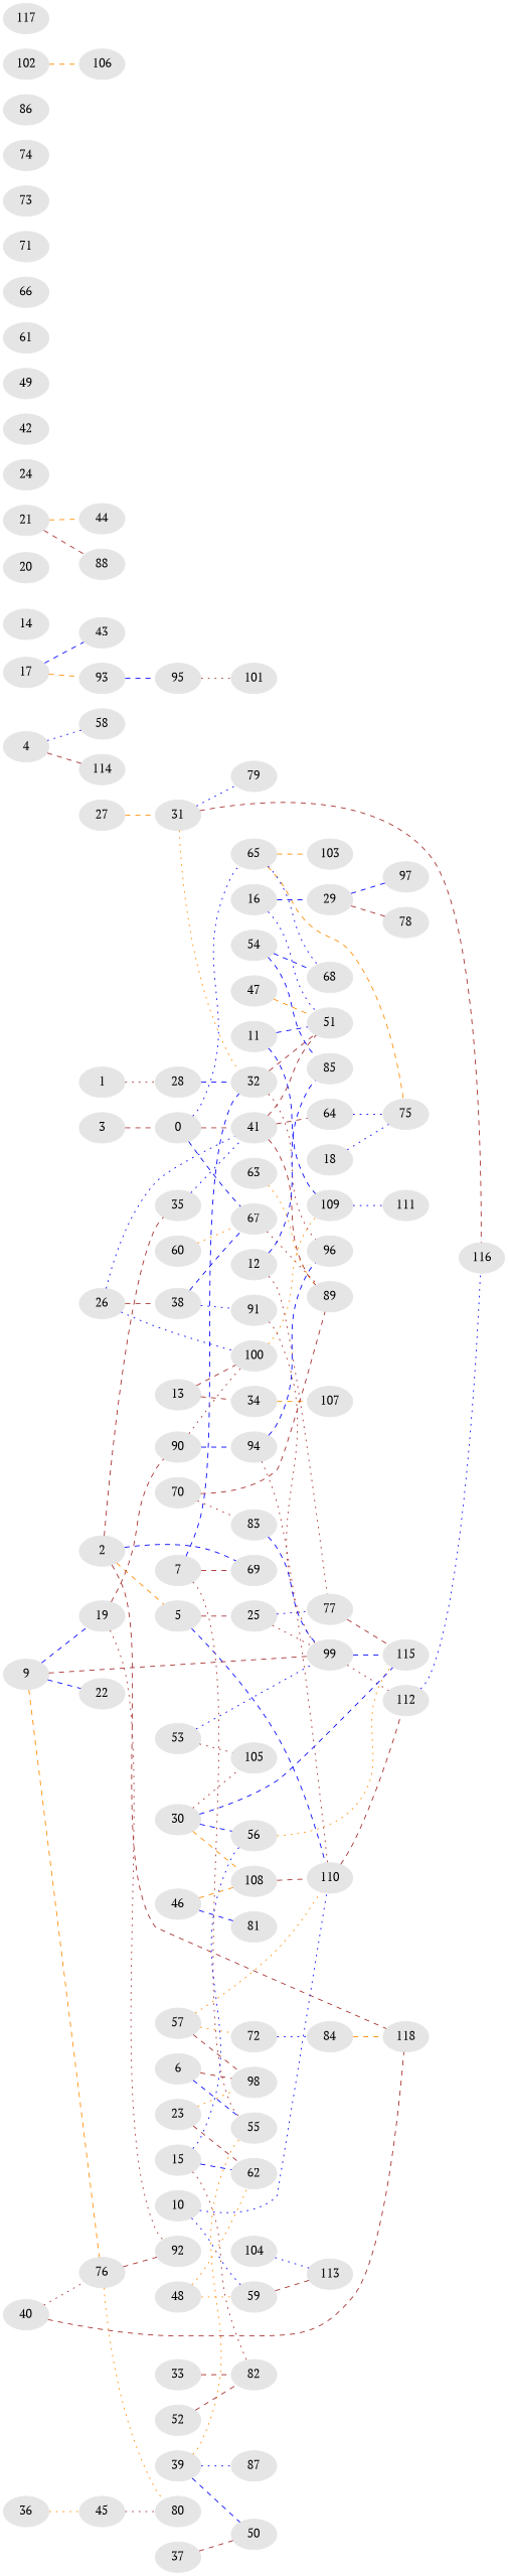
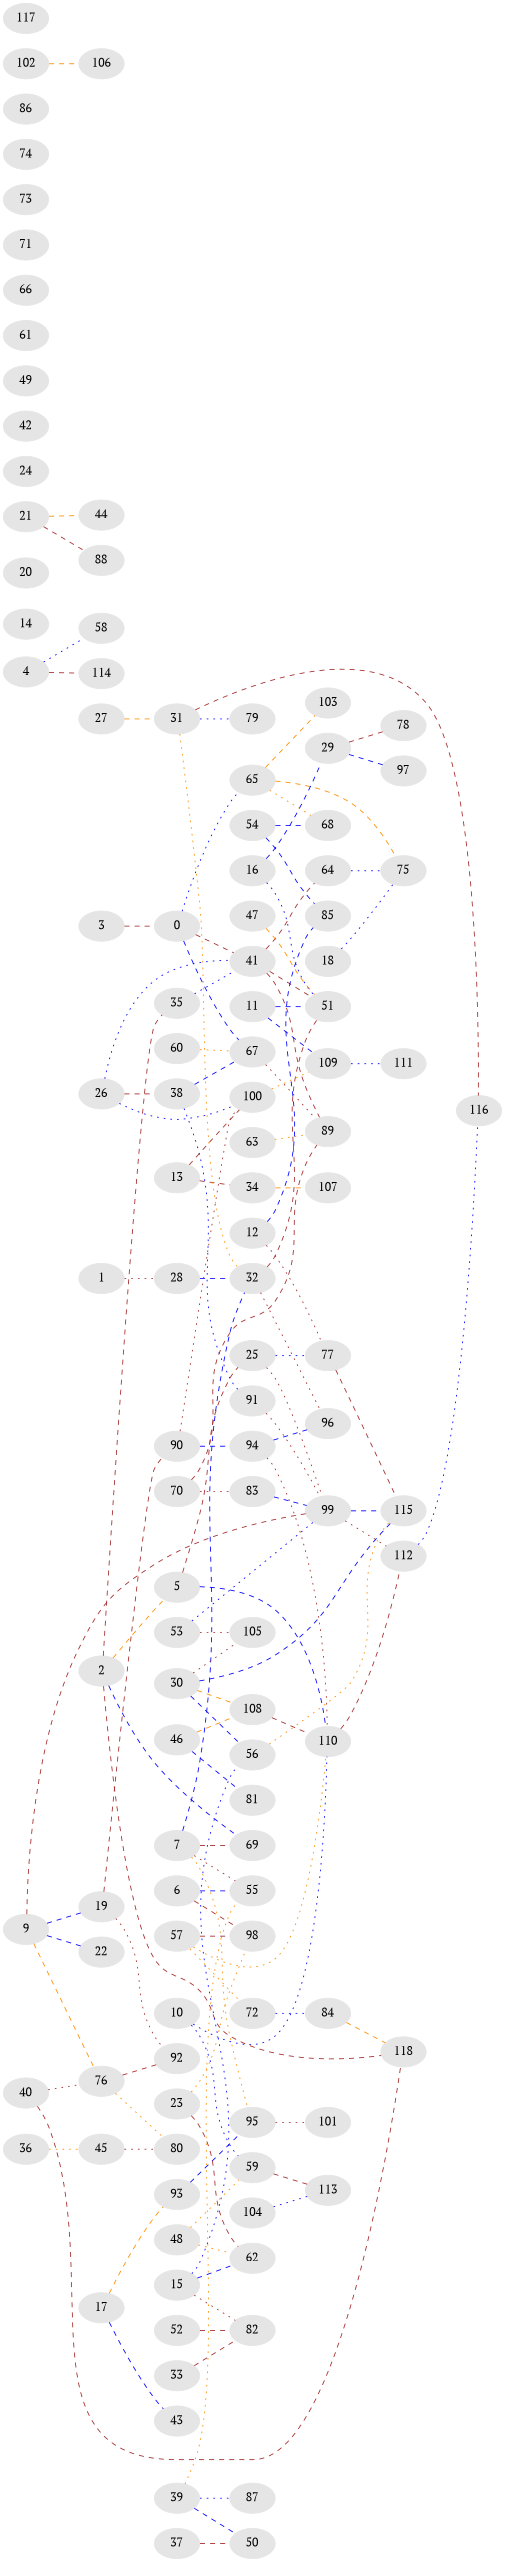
  graph {
    fontname="PT Serif"
    rankdir=LR
    node [color=gray90 fontname="PT Serif" style=filled]
    edge [color=brown fontname="PT Serif" style=dashed]
    1
    28
    32
    2
    5
    35
    69
    118
    25
    110
    41
    n12 [label=0]
    3
    65
    67
    4
    58
    114
    99
    77
    112
    6
    55
    98
    7
    95
    51
    96
    101
    64
    89
    75
    68
    103
    9
    19
    22
    76
    90
    92
    80
    115
    10
    59
    113
    11
    109
    111
    12
    85
    13
    34
    100
    107
    14
    15
    56
    62
    82
    16
    29
    78
    97
    17
    43
    93
    18
    94
    20
    21
    44
    88
    23
    24
    26
    38
    91
    27
    31
    79
    116
    30
    105
    108
    33
    36
    45
    37
    50
    39
    87
    40
    42
    46
    81
    47
    48
    49
    52
    53
    54
    57
    72
    84
    60
    61
    63
    66
    70
    83
    71
    73
    74
    86
    102
    106
    104
    117
    1 -- 28 [style=dotted]
    28 -- 32 [color=blue]
    32 -- 51
    32 -- 96 [style=dotted]
    2 -- 5 [color=darkorange]
    2 -- 35
    2 -- 69 [color=blue]
    2 -- 118
    5 -- 25
    5 -- 110 [color=blue]
    35 -- 41 [color=blue style=dotted]
    25 -- 99 [style=dotted]
    25 -- 77 [color=blue style=dotted]
    110 -- 112
    41 -- 51
    41 -- 64
    41 -- 89
    n12 -- 41
    n12 -- 65 [color=blue style=dotted]
    n12 -- 67 [color=blue]
    3 -- n12
    65 -- 75 [color=darkorange]
-   65 -- 68 [color=blue style=dotted]
+   65 -- 68 [color=darkorange style=dotted]
    65 -- 103 [color=darkorange]
    67 -- 89 [style=dotted]
    4 -- 58 [color=blue style=dotted]
    4 -- 114
    99 -- 112 [style=dotted]
    99 -- 115 [color=blue]
    77 -- 115
    112 -- 116 [color=blue style=dotted]
    6 -- 55 [color=blue]
    6 -- 98
    7 -- 32 [color=blue]
    7 -- 69
    7 -- 55 [style=dotted]
+   7 -- 95 [color=darkorange style=dotted]
    95 -- 101 [style=dotted]
    64 -- 75 [color=blue style=dotted]
    9 -- 99
    9 -- 19 [color=blue]
    9 -- 22 [color=blue]
    9 -- 76 [color=darkorange]
    19 -- 90
    19 -- 92 [style=dotted]
    76 -- 92
    76 -- 80 [color=darkorange style=dotted]
    90 -- 100 [style=dotted]
    90 -- 94 [color=blue]
    10 -- 110 [color=blue style=dotted]
    10 -- 59 [color=blue style=dotted]
    59 -- 113
    11 -- 51 [color=blue]
    11 -- 109 [color=blue]
    109 -- 111 [color=blue style=dotted]
    12 -- 77 [style=dotted]
    12 -- 85 [color=blue]
    13 -- 34
    13 -- 100
    34 -- 107 [color=darkorange]
    100 -- 109 [color=darkorange style=dotted]
    15 -- 56 [color=blue style=dotted]
    15 -- 62 [color=blue]
    15 -- 82 [style=dotted]
    56 -- 115 [color=darkorange style=dotted]
    16 -- 51 [color=blue style=dotted]
    16 -- 29 [color=blue]
    29 -- 78
    29 -- 97 [color=blue]
    17 -- 43 [color=blue]
    17 -- 93 [color=darkorange]
    93 -- 95 [color=blue]
    18 -- 75 [color=blue style=dotted]
    94 -- 110 [style=dotted]
    94 -- 96 [color=blue]
    21 -- 44 [color=darkorange]
    21 -- 88
    23 -- 98 [color=darkorange style=dotted]
    23 -- 62
    26 -- 41 [color=blue style=dotted]
    26 -- 100 [color=blue style=dotted]
    26 -- 38
    38 -- 67 [color=blue]
    38 -- 91 [color=blue style=dotted]
    91 -- 99 [style=dotted]
    27 -- 31 [color=darkorange]
    31 -- 32 [color=darkorange style=dotted]
    31 -- 79 [color=blue style=dotted]
    31 -- 116
    30 -- 115 [color=blue]
    30 -- 56 [color=blue]
    30 -- 105 [style=dotted]
    30 -- 108 [color=darkorange]
    108 -- 110
    33 -- 82
    36 -- 45 [color=darkorange style=dotted]
    45 -- 80 [style=dotted]
    37 -- 50
    39 -- 55 [color=darkorange style=dotted]
    39 -- 50 [color=blue]
    39 -- 87 [color=blue style=dotted]
    40 -- 118
    40 -- 76 [style=dotted]
    46 -- 108 [color=darkorange]
    46 -- 81 [color=blue]
    47 -- 51 [color=darkorange]
    48 -- 59 [color=darkorange style=dotted]
    48 -- 62 [color=darkorange style=dotted]
    52 -- 82
    53 -- 99 [color=blue style=dotted]
    53 -- 105 [style=dotted]
    54 -- 68 [color=blue]
    54 -- 85 [color=blue]
    57 -- 110 [color=darkorange style=dotted]
    57 -- 98
    57 -- 72 [color=darkorange style=dotted]
    72 -- 84 [color=blue style=dotted]
    84 -- 118 [color=darkorange]
    60 -- 67 [color=darkorange style=dotted]
    63 -- 89 [color=darkorange style=dotted]
    70 -- 89
    70 -- 83 [style=dotted]
    83 -- 99 [color=blue]
    102 -- 106 [color=darkorange]
    104 -- 113 [color=blue style=dotted]
  }
